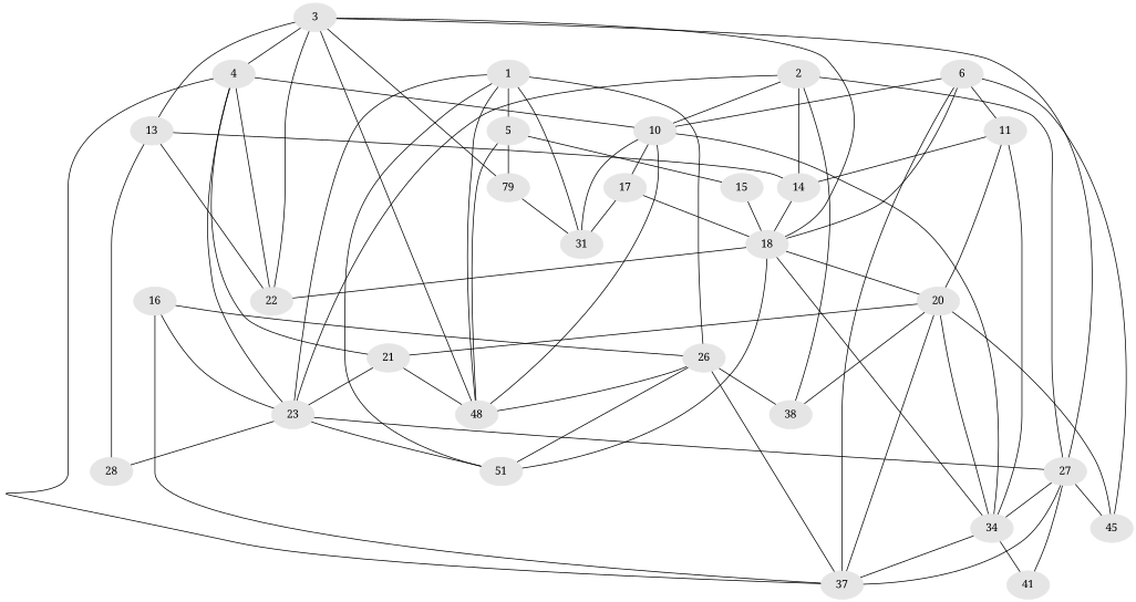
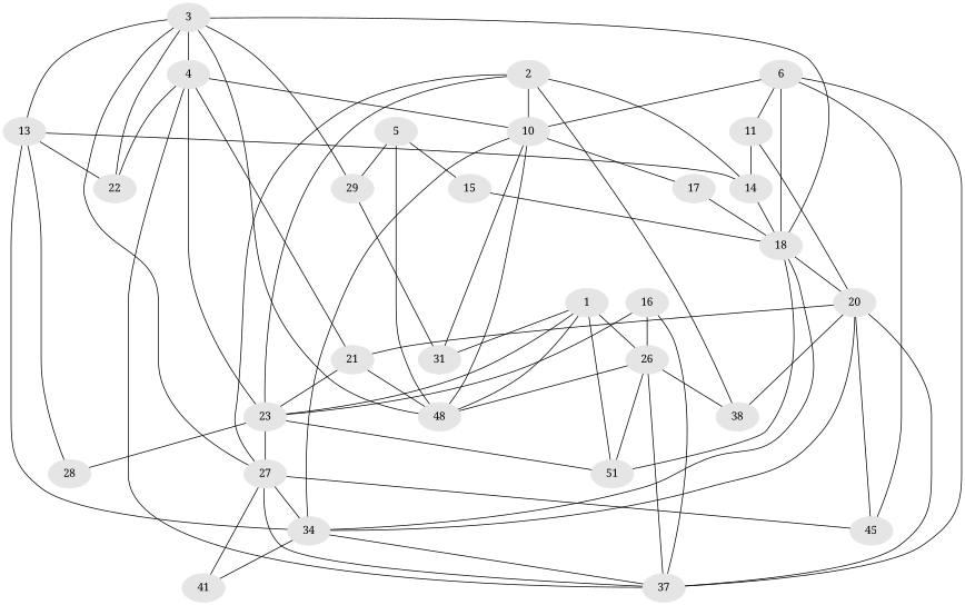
  graph {
    fontname="Noto Serif"
    node [color=gray90 fontname="Noto Serif" style=filled]
    edge [fontname="Noto Serif"]
    1 [super="+7"]
    5 [super="+50"]
    23 [super="+46"]
    26 [super="+42"]
    31 [super="+47"]
    48 [super="+49"]
    51
-   29 [label=79]
+   29
    n9 [label=15 super="+24"]
    27 [super="+35"]
    28
    38
    37 [super="+39"]
    2 [super="+36"]
    10 [super="+15"]
    14 [super="+30"]
    17
    34 [super="+40"]
    18 [super="+43"]
    45
    41
    3 [super="+8"]
    4 [super="+19"]
    13 [super="+44"]
    22
    21
    20 [super="+25"]
    6 [super="+33"]
    11
    16 [super="+32"]
-   1 -- 5
    1 -- 23
    1 -- 26
    1 -- 31
    1 -- 48
    1 -- 51
    5 -- 48
    5 -- 29
    5 -- n9
    23 -- 51
    23 -- 27
    23 -- 28
    26 -- 48
    26 -- 51
    26 -- 38
    26 -- 37
    29 -- 31
    n9 -- 18 [weight=2]
    27 -- 37
    27 -- 34
    27 -- 45
    27 -- 41
    2 -- 23
    2 -- 27
    2 -- 38
    2 -- 10
    2 -- 14
    10 -- 31
    10 -- 48
    10 -- 17
    10 -- 34
    14 -- 18
-   17 -- 31 [weight=2]
    17 -- 18
    34 -- 37
    34 -- 41
    18 -- 51
    18 -- 34
-   18 -- 22
    18 -- 20
    3 -- 48
    3 -- 29
    3 -- 27
    3 -- 18
    3 -- 4
    3 -- 13
    3 -- 22
    4 -- 23
    4 -- 37
    4 -- 10
    4 -- 22
    4 -- 21
    13 -- 28
    13 -- 14
-   11 -- 34
+   13 -- 34
    13 -- 22
    21 -- 23
    21 -- 48
    20 -- 38
    20 -- 37
    20 -- 34
    20 -- 45
    20 -- 21
    6 -- 37
    6 -- 10
    6 -- 18
    6 -- 45
    6 -- 11
    11 -- 14
    11 -- 20
    16 -- 23
    16 -- 26
    16 -- 37
  }
